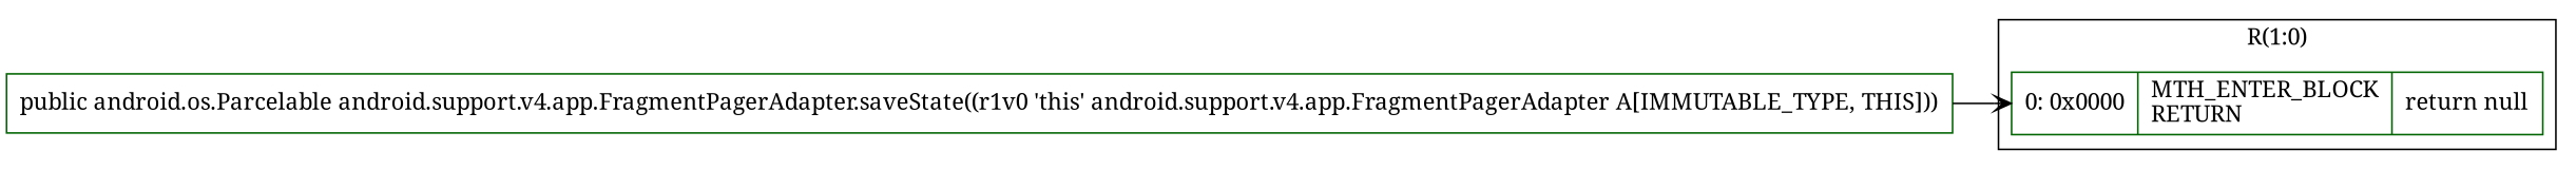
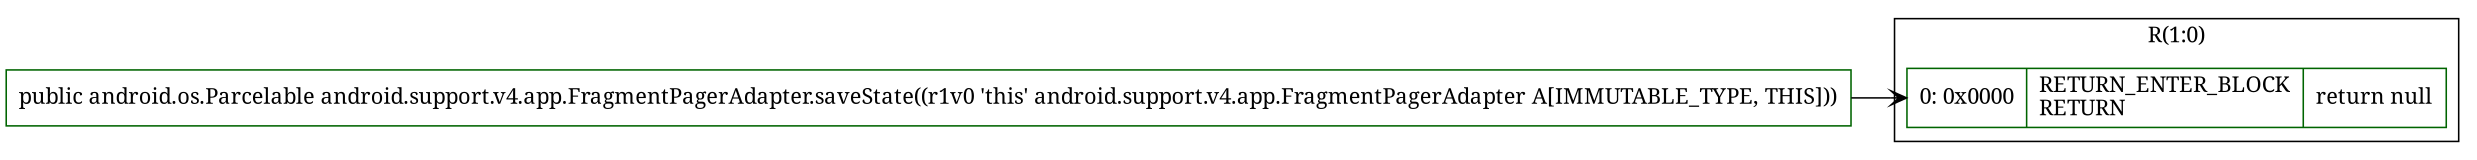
  digraph {
    rankdir=LR
    fontname="Noto Serif"
    node [color=darkgreen shape=record fontname="Noto Serif"]
-   n1 [label="{0\:\ 0x0000|MTH_ENTER_BLOCK\lRETURN\l|return null\l}"]
+   n1 [label="{0\:\ 0x0000|RETURN_ENTER_BLOCK\lRETURN\l|return null\l}"]
    n2 [label="{public android.os.Parcelable android.support.v4.app.FragmentPagerAdapter.saveState((r1v0 'this' android.support.v4.app.FragmentPagerAdapter A[IMMUTABLE_TYPE, THIS])) }"]
    subgraph cluster_1 {
      label="R(1:0)"
      n1
    }
    n2 -> n1 [arrowhead=vee fontname="Noto Serif"]
  }
